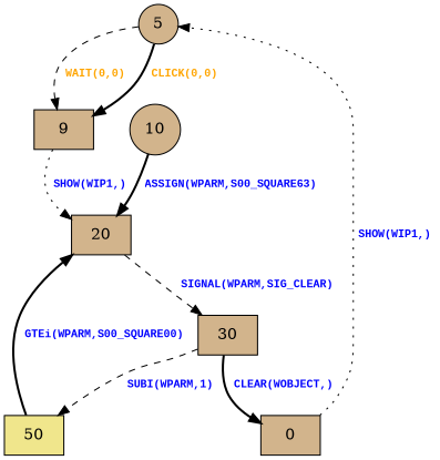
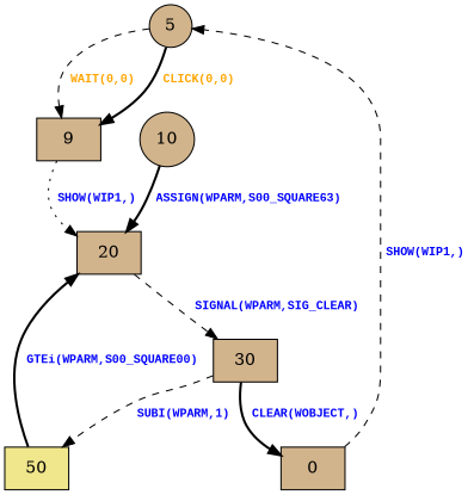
  digraph {
    node [fillcolor=tan shape=box style=filled]
    edge [fontcolor=blue style=bold]
    5 [shape=circle]
    0
    9
    20
    10 [shape=circle]
    30
    50 [fillcolor=khaki]
    5 -> 9 [fontcolor=orange label=< <table border="0"><tr><td><font face="Courier New" point-size="10"><b>CLICK(0,0)<br align="left"/></b></font></td></tr> </table>>]
    5 -> 9 [fontcolor=orange label=< <table border="0"><tr><td><font face="Courier New" point-size="10"><b>WAIT(0,0)<br align="left"/></b></font></td></tr> </table>> style=dashed]
-   0 -> 5 [label=< <table border="0"><tr><td><font face="Courier New" point-size="10"><b>SHOW(WIP1,)<br align="left"/></b></font></td></tr> </table>> style=dotted]
+   0 -> 5 [label=< <table border="0"><tr><td><font face="Courier New" point-size="10"><b>SHOW(WIP1,)<br align="left"/></b></font></td></tr> </table>> style=dashed]
    9 -> 20 [label=< <table border="0"><tr><td><font face="Courier New" point-size="10"><b>SHOW(WIP1,)<br align="left"/></b></font></td></tr> </table>> style=dotted]
    20 -> 30 [label=< <table border="0"><tr><td><font face="Courier New" point-size="10"><b>SIGNAL(WPARM,SIG_CLEAR)<br align="left"/></b></font></td></tr> </table>> style=dashed]
    10 -> 20 [label=< <table border="0"><tr><td><font face="Courier New" point-size="10"><b>ASSIGN(WPARM,S00_SQUARE63)<br align="left"/></b></font></td></tr> </table>>]
    30 -> 0 [label=< <table border="0"><tr><td><font face="Courier New" point-size="10"><b>CLEAR(WOBJECT,)<br align="left"/></b></font></td></tr> </table>>]
    30 -> 50 [label=< <table border="0"><tr><td><font face="Courier New" point-size="10"><b>SUBI(WPARM,1)<br align="left"/></b></font></td></tr> </table>> style=dashed]
    50 -> 20 [label=< <table border="0"><tr><td><font face="Courier New" point-size="10"><b>GTEi(WPARM,S00_SQUARE00)<br align="left"/></b></font></td></tr> </table>>]
  }
